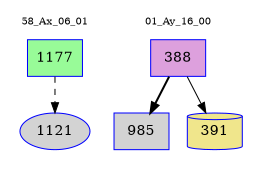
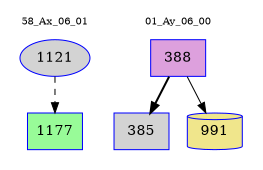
  digraph {
    node [color=blue fillcolor=lightgrey shape=box style=filled]
    edge [color=black]
    n1 [fillcolor=palegreen label=1177]
    n2 [label=1121 shape=ellipse]
    n3 [fillcolor=plum label=388]
-   n4 [label=985]
-   n5 [fillcolor=khaki label=391 shape=cylinder]
+   n4 [label=385]
+   n5 [fillcolor=khaki label=991 shape=cylinder]
    subgraph cluster_1 {
      color=white
      fontsize=10
      label="58_Ax_06_01"
      n1
      n2
    }
    subgraph cluster_2 {
      color=white
      fontsize=10
-     label="01_Ay_16_00"
+     label="01_Ay_06_00"
      n3
      n4
      n5
    }
-   n1 -> n2 [style=dashed]
+   n2 -> n1 [style=dashed]
    n3 -> n4 [style=bold]
    n3 -> n5 [style=solid]
  }
